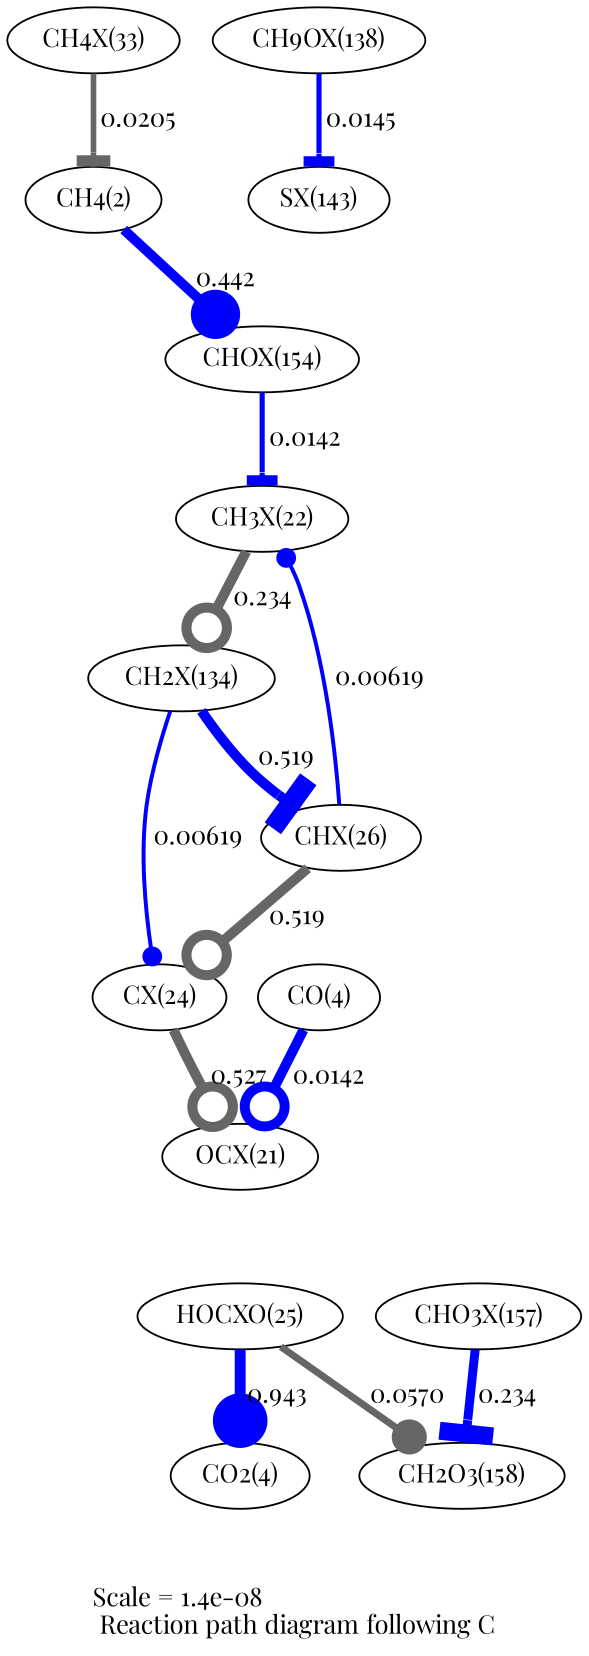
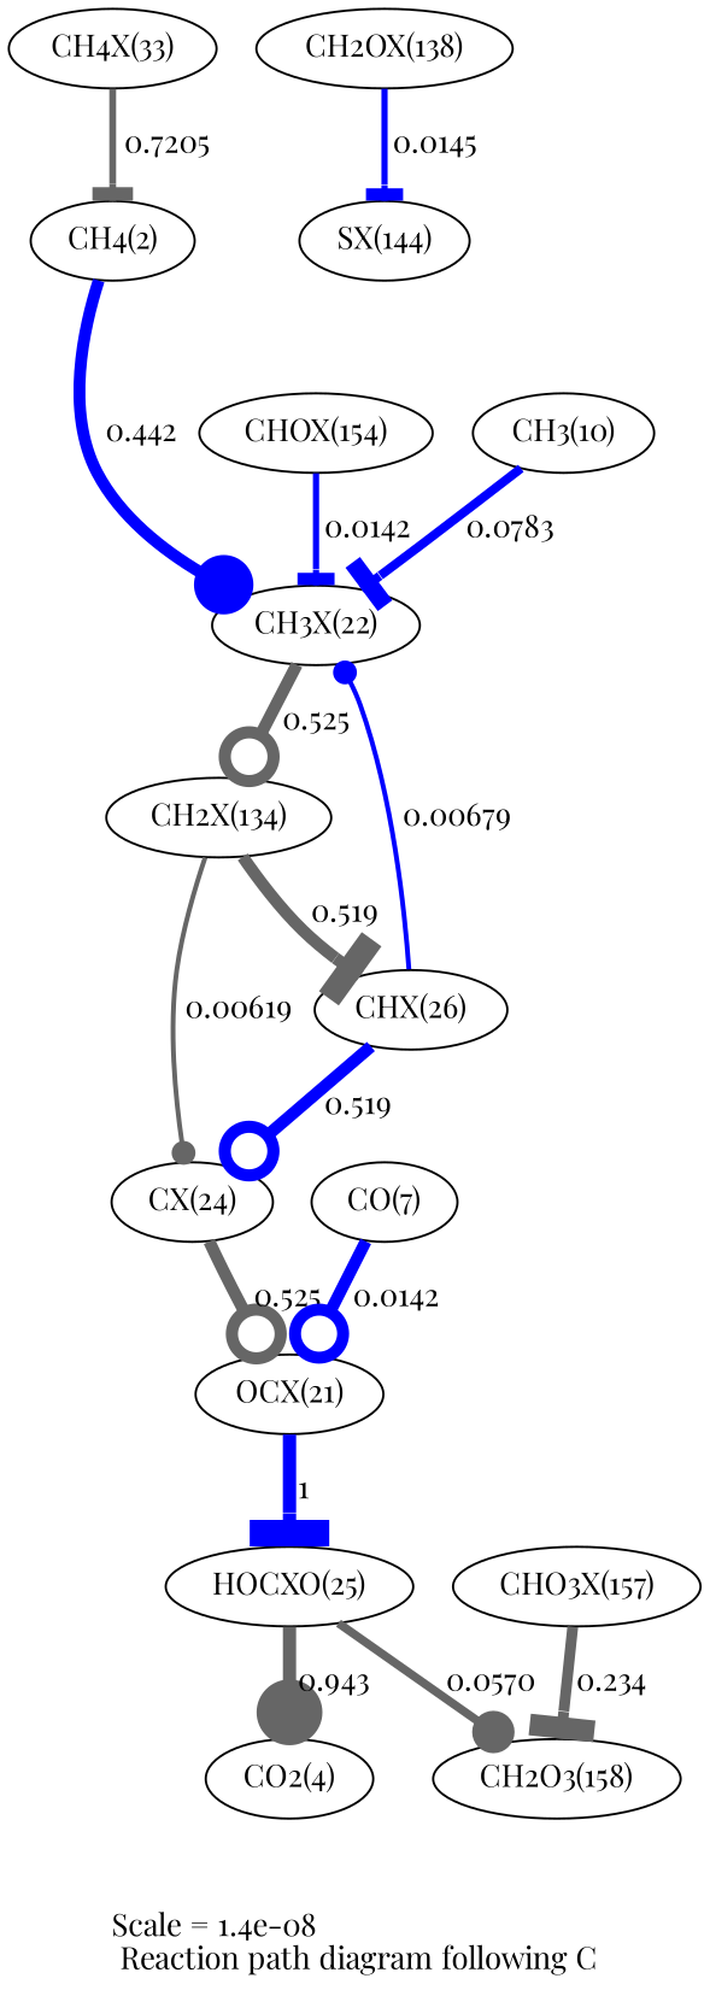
  digraph {
    fontname="Playfair Display"
    label="Scale = 1.4e-08\l Reaction path diagram following C"
    node [fontname="Playfair Display"]
    edge [arrowhead=tee arrowsize=2.76 color=blue fontname="Playfair Display" penwidth=5.51]
    n1 [label="CH4X(33)"]
    n2 [label="CH4(2)"]
    n3 [label="CH3X(22)"]
    n4 [label="CH2X(134)"]
    n5 [label="CHX(26)"]
    n6 [label="CX(24)"]
+   n7 [label="CH3(10)"]
    n8 [label="OCX(21)"]
    n9 [label="HOCXO(25)"]
    n10 [label="CO2(4)"]
    n11 [label="CH2O3(158)"]
-   n12 [label="CO(4)"]
+   n12 [label="CO(7)"]
    n13 [label="CHO3X(157)"]
    n14 [label="CHOX(154)"]
-   n15 [label="CH9OX(138)"]
-   n16 [label="SX(143)"]
-   n1 -> n2 [arrowsize=1.53 color=gray40 label=" 0.0205" penwidth=3.06]
-   n2 -> n14 [arrowhead=dot arrowsize=2.69 label=" 0.442" penwidth=5.38]
-   n3 -> n4 [arrowhead=odot color=gray40 label=" 0.234"]
-   n4 -> n5 [arrowsize=2.75 label=" 0.519"]
-   n4 -> n6 [arrowhead=dot arrowsize=1.08 label=" 0.00619" penwidth=2.16]
-   n5 -> n3 [arrowhead=dot arrowsize=1.08 label=" 0.00619" penwidth=2.16]
-   n5 -> n6 [arrowhead=odot arrowsize=2.75 color=gray40 label=" 0.519" penwidth=5.5]
-   n6 -> n8 [arrowhead=odot color=gray40 label=" 0.527"]
-   n9 -> n10 [arrowhead=dot arrowsize=2.98 label=" 0.943" penwidth=5.96]
+   n15 [label="CH2OX(138)"]
+   n16 [label="SX(144)"]
+   n1 -> n2 [arrowsize=1.53 color=gray40 label=" 0.7205" penwidth=3.06]
+   n2 -> n3 [arrowhead=dot arrowsize=2.69 label=" 0.442" penwidth=5.38]
+   n3 -> n4 [arrowhead=odot color=gray40 label=" 0.525"]
+   n4 -> n5 [arrowsize=2.75 color=gray40 label=" 0.519"]
+   n4 -> n6 [arrowhead=dot arrowsize=1.08 color=gray40 label=" 0.00619" penwidth=2.16]
+   n5 -> n3 [arrowhead=dot arrowsize=1.08 label=" 0.00679" penwidth=2.16]
+   n5 -> n6 [arrowhead=odot arrowsize=2.75 label=" 0.519" penwidth=5.5]
+   n6 -> n8 [arrowhead=odot color=gray40 label=" 0.525"]
+   n7 -> n3 [arrowsize=2.04 label=" 0.0783" penwidth=4.08]
+   n8 -> n9 [arrowsize=3 label=" 1" penwidth=6]
+   n9 -> n10 [arrowhead=dot arrowsize=2.98 color=gray40 label=" 0.943" penwidth=5.96]
    n9 -> n11 [arrowhead=dot arrowsize=1.92 color=gray40 label=" 0.0570" penwidth=3.84]
    n12 -> n8 [arrowhead=odot arrowsize=2.72 label=" 0.0142" penwidth=5.43]
-   n13 -> n11 [arrowsize=2.45 label=" 0.234" penwidth=4.9]
+   n13 -> n11 [arrowsize=2.45 color=gray40 label=" 0.234" penwidth=4.9]
    n14 -> n3 [arrowsize=1.4 label=" 0.0142" penwidth=2.79]
    n15 -> n16 [arrowsize=1.4 label=" 0.0145" penwidth=2.8]
  }
